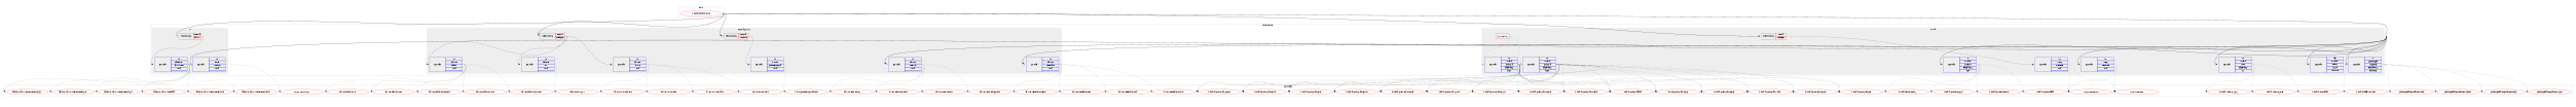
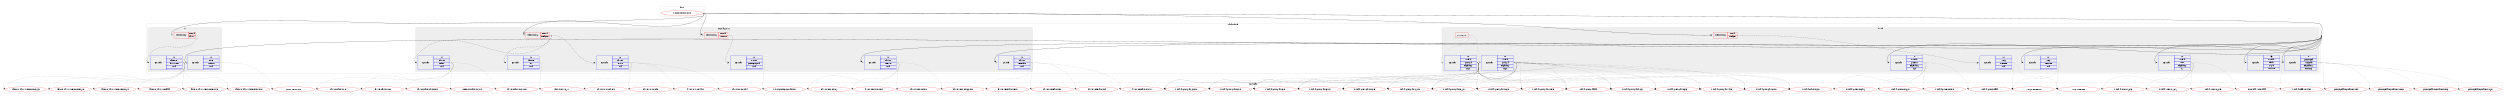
  digraph {
    compound=true
    concentrate=true
    fontname=Helvetica
    fontsize=10
    newrank=true
    rankdir=TB
    ranksep=1.5
    node [color=red fontname=Helvetica fontsize=10]
    edge [arrowhead=vee headport=w style=dotted tailport=e weight=100]
    n1 [label="sys-apps/rng-tools-6.1-r2" width=4]
    n2 [color=blue label=<<TABLE BORDER="0" CELLBORDER="1" CELLSPACING="0" CELLPADDING="4" WIDTH="220"><TR><TD ROWSPAN="6" CELLPADDING="30">pack_dep</TD></TR><TR><TD WIDTH="110">no</TD></TR><TR><TD>sys-devel</TD></TR><TR><TD>automake</TD></TR><TR><TD>greaterequal</TD></TR><TR><TD>1.16.1</TD></TR></TABLE>> shape=none]
    n3 [color=blue label=<<TABLE BORDER="0" CELLBORDER="1" CELLSPACING="0" CELLPADDING="4" WIDTH="220"><TR><TD ROWSPAN="6" CELLPADDING="30">pack_dep</TD></TR><TR><TD WIDTH="110">no</TD></TR><TR><TD>sys-devel</TD></TR><TR><TD>automake</TD></TR><TR><TD>greaterequal</TD></TR><TR><TD>1.15.1</TD></TR></TABLE>> shape=none]
    n4 [label=<<TABLE BORDER="0" CELLBORDER="1" CELLSPACING="0" CELLPADDING="4"><TR><TD CELLPADDING="10">any_of_group</TD></TR></TABLE>> shape=none]
    n5 [color=blue label=<<TABLE BORDER="0" CELLBORDER="1" CELLSPACING="0" CELLPADDING="4" WIDTH="220"><TR><TD ROWSPAN="6" CELLPADDING="30">pack_dep</TD></TR><TR><TD WIDTH="110">no</TD></TR><TR><TD>virtual</TD></TR><TR><TD>pkgconfig</TD></TR><TR><TD>none</TD></TR><TR><TD></TD></TR></TABLE>> shape=none]
    n6 [label=<<TABLE BORDER="0" CELLBORDER="1" CELLSPACING="0" CELLPADDING="4"><TR><TD ROWSPAN="3" CELLPADDING="10">use_conditional</TD></TR><TR><TD>positive</TD></TR><TR><TD>nistbeacon</TD></TR></TABLE>> shape=none]
    n7 [color=blue label=<<TABLE BORDER="0" CELLBORDER="1" CELLSPACING="0" CELLPADDING="4" WIDTH="220"><TR><TD ROWSPAN="6" CELLPADDING="30">pack_dep</TD></TR><TR><TD WIDTH="110">no</TD></TR><TR><TD>app-portage</TD></TR><TR><TD>elt-patches</TD></TR><TR><TD>greaterequal</TD></TR><TR><TD>20170815</TD></TR></TABLE>> shape=none]
    n8 [color=blue label=<<TABLE BORDER="0" CELLBORDER="1" CELLSPACING="0" CELLPADDING="4" WIDTH="220"><TR><TD ROWSPAN="6" CELLPADDING="30">pack_dep</TD></TR><TR><TD WIDTH="110">no</TD></TR><TR><TD>sys-devel</TD></TR><TR><TD>autoconf</TD></TR><TR><TD>greaterequal</TD></TR><TR><TD>2.69</TD></TR></TABLE>> shape=none]
    n9 [color=blue label=<<TABLE BORDER="0" CELLBORDER="1" CELLSPACING="0" CELLPADDING="4" WIDTH="220"><TR><TD ROWSPAN="6" CELLPADDING="30">pack_dep</TD></TR><TR><TD WIDTH="110">no</TD></TR><TR><TD>sys-devel</TD></TR><TR><TD>libtool</TD></TR><TR><TD>greaterequal</TD></TR><TR><TD>2.4</TD></TR></TABLE>> shape=none]
    n10 [color=blue label=<<TABLE BORDER="0" CELLBORDER="1" CELLSPACING="0" CELLPADDING="4" WIDTH="220"><TR><TD ROWSPAN="6" CELLPADDING="30">pack_dep</TD></TR><TR><TD WIDTH="110">no</TD></TR><TR><TD>virtual</TD></TR><TR><TD>pkgconfig</TD></TR><TR><TD>none</TD></TR><TR><TD></TD></TR></TABLE>> shape=none]
    n11 [color=blue label=<<TABLE BORDER="0" CELLBORDER="1" CELLSPACING="0" CELLPADDING="4" WIDTH="220"><TR><TD ROWSPAN="6" CELLPADDING="30">pack_dep</TD></TR><TR><TD WIDTH="110">weak</TD></TR><TR><TD>sys-devel</TD></TR><TR><TD>gettext</TD></TR><TR><TD>smaller</TD></TR><TR><TD>0.18.1.1-r3</TD></TR></TABLE>> shape=none]
    n12 [color=blue label=<<TABLE BORDER="0" CELLBORDER="1" CELLSPACING="0" CELLPADDING="4" WIDTH="220"><TR><TD ROWSPAN="6" CELLPADDING="30">pack_dep</TD></TR><TR><TD WIDTH="110">no</TD></TR><TR><TD>sys-libs</TD></TR><TR><TD>argp-standalone</TD></TR><TR><TD>none</TD></TR><TR><TD></TD></TR></TABLE>> shape=none]
    n13 [label=<<TABLE BORDER="0" CELLBORDER="1" CELLSPACING="0" CELLPADDING="4"><TR><TD ROWSPAN="3" CELLPADDING="10">use_conditional</TD></TR><TR><TD>positive</TD></TR><TR><TD>elibc_musl</TD></TR></TABLE>> shape=none]
    n14 [color=blue label=<<TABLE BORDER="0" CELLBORDER="1" CELLSPACING="0" CELLPADDING="4" WIDTH="220"><TR><TD ROWSPAN="6" CELLPADDING="30">pack_dep</TD></TR><TR><TD WIDTH="110">no</TD></TR><TR><TD>net-misc</TD></TR><TR><TD>curl</TD></TR><TR><TD>none</TD></TR><TR><TD></TD></TR></TABLE>> shape=none]
    n15 [color=blue label=<<TABLE BORDER="0" CELLBORDER="1" CELLSPACING="0" CELLPADDING="4" WIDTH="220"><TR><TD ROWSPAN="6" CELLPADDING="30">pack_dep</TD></TR><TR><TD WIDTH="110">no</TD></TR><TR><TD>dev-libs</TD></TR><TR><TD>libxml2</TD></TR><TR><TD>none</TD></TR><TR><TD></TD></TR></TABLE>> shape=none]
    n16 [color=blue label=<<TABLE BORDER="0" CELLBORDER="1" CELLSPACING="0" CELLPADDING="4" WIDTH="220"><TR><TD ROWSPAN="6" CELLPADDING="30">pack_dep</TD></TR><TR><TD WIDTH="110">no</TD></TR><TR><TD>dev-libs</TD></TR><TR><TD>openssl</TD></TR><TR><TD>none</TD></TR><TR><TD></TD></TR></TABLE>> shape=none]
    n17 [label=<<TABLE BORDER="0" CELLBORDER="1" CELLSPACING="0" CELLPADDING="4"><TR><TD ROWSPAN="3" CELLPADDING="10">use_conditional</TD></TR><TR><TD>positive</TD></TR><TR><TD>nistbeacon</TD></TR></TABLE>> shape=none]
    n18 [color=blue label=<<TABLE BORDER="0" CELLBORDER="1" CELLSPACING="0" CELLPADDING="4" WIDTH="220"><TR><TD ROWSPAN="6" CELLPADDING="30">pack_dep</TD></TR><TR><TD WIDTH="110">no</TD></TR><TR><TD>dev-libs</TD></TR><TR><TD>libgcrypt</TD></TR><TR><TD>none</TD></TR><TR><TD></TD></TR></TABLE>> shape=none]
    n19 [color=blue label=<<TABLE BORDER="0" CELLBORDER="1" CELLSPACING="0" CELLPADDING="4" WIDTH="220"><TR><TD ROWSPAN="6" CELLPADDING="30">pack_dep</TD></TR><TR><TD WIDTH="110">no</TD></TR><TR><TD>dev-libs</TD></TR><TR><TD>libgpg-error</TD></TR><TR><TD>none</TD></TR><TR><TD></TD></TR></TABLE>> shape=none]
    n20 [color=blue label=<<TABLE BORDER="0" CELLBORDER="1" CELLSPACING="0" CELLPADDING="4" WIDTH="220"><TR><TD ROWSPAN="6" CELLPADDING="30">pack_dep</TD></TR><TR><TD WIDTH="110">no</TD></TR><TR><TD>sec-policy</TD></TR><TR><TD>selinux-rngd</TD></TR><TR><TD>none</TD></TR><TR><TD></TD></TR></TABLE>> shape=none]
    n21 [label=<<TABLE BORDER="0" CELLBORDER="1" CELLSPACING="0" CELLPADDING="4"><TR><TD ROWSPAN="3" CELLPADDING="10">use_conditional</TD></TR><TR><TD>positive</TD></TR><TR><TD>selinux</TD></TR></TABLE>> shape=none]
    n22 [color=blue label=<<TABLE BORDER="0" CELLBORDER="1" CELLSPACING="0" CELLPADDING="4" WIDTH="220"><TR><TD ROWSPAN="6" CELLPADDING="30">pack_dep</TD></TR><TR><TD WIDTH="110">no</TD></TR><TR><TD>sys-fs</TD></TR><TR><TD>sysfsutils</TD></TR><TR><TD>none</TD></TR><TR><TD></TD></TR></TABLE>> shape=none]
    n23 [label="sys-devel/automake-1.10.3-r3" width=4]
    n24 [label="sys-devel/automake-1.11.6-r3" width=4]
    n25 [label="sys-devel/automake-1.12.6-r2" width=4]
    n26 [label="sys-devel/automake-1.13.4-r2" width=4]
    n27 [label="sys-devel/automake-1.14.1-r2" width=4]
    n28 [label="sys-devel/automake-1.15.1-r2" width=4]
    n29 [label="sys-devel/automake-1.16-r2" width=4]
    n30 [label="sys-devel/automake-1.16.1-r1" width=4]
    n31 [label="sys-devel/automake-1.4_p6-r2" width=4]
-   n32 [label="sys-devel/automake-1.5-r2" width=4]
+   n32 [label="sys-devel/openssl-1.5-r2" width=4]
    n33 [label="sys-devel/automake-1.6.3-r2" width=4]
    n34 [label="sys-devel/automake-1.7.9-r3" width=4]
    n35 [label="sys-devel/automake-1.8.5-r5" width=4]
-   n36 [label="sys-rng/automake-1.9.6-r5" width=4]
+   n36 [label="sys-devel/automake-1.9.6-r5" width=4]
    n37 [label="sys-devel/automake-9999" width=4]
    n38 [label="virtual/pkgconfig-0-r1" width=4]
    n39 [label="virtual/pkgconfig-1" width=4]
    n40 [label="app-portage/elt-patches-20170317" width=4]
    n41 [label="app-portage/elt-patches-20170422" width=4]
    n42 [label="app-portage/elt-patches-20170815" width=4]
    n43 [label="app-portage/elt-patches-20170826.1" width=4]
    n44 [label="sys-devel/autoconf-2.13-r1" width=4]
    n45 [label="sys-devel/autoconf-2.64-r1" width=4]
-   n46 [label="sys-devel/group-2.69-r4" width=4]
+   n46 [label="sys-devel/autoconf-2.69-r4" width=4]
    n47 [label="sys-devel/autoconf-9999" width=4]
    n48 [label="sys-devel/libtool-2.4.6-r3" width=4]
    n49 [label="sys-devel/libtool-2.4.6-r4" width=4]
-   n51 [label="sys-devel/libtool-9999" width=4]
+   n50 [label="sys-devel/libtool-2.4.6-r5" width=4]
+   n51 [label="group-devel/libtool-9999" width=4]
    n52 [label="sys-devel/gettext-0.19.8.1" width=4]
    n53 [label="sys-libs/argp-standalone-1.3-r2" width=4]
    n54 [label="net-misc/curl-7.64.0" width=4]
    n55 [label="dev-libs/libxml2-2.9.8" width=4]
    n56 [label="dev-libs/libxml2-2.9.8-r1" width=4]
    n57 [label="dev-libs/policy2-2.9.9" width=4]
    n58 [label="dev-libs/libxml2-2.9.9-r1" width=4]
    n59 [label="dev-libs/openssl-0.9.8z_p8-r1" width=4]
    n60 [label="dev-libs/openssl-1.0.2q" width=4]
    n61 [label="dev-libs/openssl-1.0.2r" width=4]
    n62 [label="dev-libs/openssl-1.0.2r-r200" width=4]
-   n63 [label="dev-libs/openssl-1.1.0j-r1" width=4]
+   n63 [label="libgpg-libs/openssl-1.1.0j-r1" width=4]
    n64 [label="dev-libs/libgcrypt-1.5.6-r101" width=4]
    n65 [label="dev-libs/libgcrypt-1.8.3" width=4]
    n66 [label="dev-libs/libgcrypt-1.8.3-r1" width=4]
    n67 [label="dev-libs/libgcrypt-1.8.4" width=4]
    n68 [label="dev-libs/libgpg-error-1.37-r1" width=4]
    n69 [label="dev-libs/libgpg-error-1.29" width=4]
    n70 [label="dev-libs/libgpg-error-1.32" width=4]
    n71 [label="dev-libs/libgpg-error-1.32-r1" width=4]
    n72 [label="sec-policy/selinux-rngd-2.20180114-r1" width=4]
    n73 [label="sec-policy/selinux-rngd-2.20180114-r2" width=4]
-   n74 [label="sec-policy/selinux-apps-2.20180114-r3" width=4]
+   n74 [label="sec-policy/selinux-rngd-2.20180114-r3" width=4]
    n75 [label="sec-policy/selinux-rngd-2.20180701-r1" width=4]
    n76 [label="sec-policy/selinux-rngd-2.20180701-r2" width=4]
    n77 [label="sec-policy/selinux-rngd-9999" width=4]
    n78 [label="sys-fs/sysfsutils-2.1.0" width=4]
    subgraph cluster_1 {
      color=gray
      label=<<i>ebuild</i>>
      rank=same
      n1
    }
    subgraph cluster_2 {
      color=gray
      label=<<i>dependencies</i>>
      subgraph cluster_3 {
        color=gray
        fillcolor="#eeeeee"
        label=<<i>compile</i>>
        style=filled
        subgraph sub_4 {
          color=gray
          fillcolor="#eeeeee"
          label=<<i>compile</i>>
          style=filled
          n4
          subgraph sub_5 {
            color=gray
            fillcolor="#eeeeee"
            label=<<i>compile</i>>
            style=filled
            n2
          }
          subgraph sub_6 {
            color=gray
            fillcolor="#eeeeee"
            label=<<i>compile</i>>
            style=filled
            n3
          }
        }
        subgraph sub_7 {
          color=gray
          fillcolor="#eeeeee"
          label=<<i>compile</i>>
          style=filled
          n6
          subgraph sub_8 {
            color=gray
            fillcolor="#eeeeee"
            label=<<i>compile</i>>
            style=filled
            n5
          }
        }
        subgraph sub_9 {
          color=gray
          fillcolor="#eeeeee"
          label=<<i>compile</i>>
          style=filled
          n7
        }
        subgraph sub_10 {
          color=gray
          fillcolor="#eeeeee"
          label=<<i>compile</i>>
          style=filled
          n8
        }
        subgraph sub_11 {
          color=gray
          fillcolor="#eeeeee"
          label=<<i>compile</i>>
          style=filled
          n9
        }
        subgraph sub_12 {
          color=gray
          fillcolor="#eeeeee"
          label=<<i>compile</i>>
          style=filled
          n10
        }
        subgraph sub_13 {
          color=gray
          fillcolor="#eeeeee"
          label=<<i>compile</i>>
          style=filled
          n11
        }
      }
      subgraph cluster_14 {
        color=gray
        fillcolor="#eeeeee"
        label=<<i>compile and run</i>>
        style=filled
        subgraph sub_15 {
          color=gray
          fillcolor="#eeeeee"
          label=<<i>compile and run</i>>
          style=filled
          n13
          subgraph sub_16 {
            color=gray
            fillcolor="#eeeeee"
            label=<<i>compile and run</i>>
            style=filled
            n12
          }
        }
        subgraph sub_17 {
          color=gray
          fillcolor="#eeeeee"
          label=<<i>compile and run</i>>
          style=filled
          n17
          subgraph sub_18 {
            color=gray
            fillcolor="#eeeeee"
            label=<<i>compile and run</i>>
            style=filled
            n14
          }
          subgraph sub_19 {
            color=gray
            fillcolor="#eeeeee"
            label=<<i>compile and run</i>>
            style=filled
            n15
          }
          subgraph sub_20 {
            color=gray
            fillcolor="#eeeeee"
            label=<<i>compile and run</i>>
            style=filled
            n16
          }
        }
        subgraph sub_21 {
          color=gray
          fillcolor="#eeeeee"
          label=<<i>compile and run</i>>
          style=filled
          n18
        }
        subgraph sub_22 {
          color=gray
          fillcolor="#eeeeee"
          label=<<i>compile and run</i>>
          style=filled
          n19
        }
      }
      subgraph cluster_23 {
        color=gray
        fillcolor="#eeeeee"
        label=<<i>run</i>>
        style=filled
        subgraph sub_24 {
          color=gray
          fillcolor="#eeeeee"
          label=<<i>run</i>>
          style=filled
          n21
          subgraph sub_25 {
            color=gray
            fillcolor="#eeeeee"
            label=<<i>run</i>>
            style=filled
            n20
          }
        }
        subgraph sub_26 {
          color=gray
          fillcolor="#eeeeee"
          label=<<i>run</i>>
          style=filled
          n22
        }
      }
    }
    subgraph cluster_27 {
      color=gray
      label=<<i>candidates</i>>
      rank=same
      subgraph sub_28 {
        color=black
        label=<<i>candidates</i>>
        nodesep=1
        rank=same
        n23
        n24
        n25
        n26
        n27
        n28
        n29
        n30
        n31
        n32
        n33
        n34
        n35
        n36
        n37
      }
      subgraph sub_29 {
        color=black
        label=<<i>candidates</i>>
        nodesep=1
        rank=same
        n23
        n24
        n25
        n26
        n27
        n28
        n29
        n30
        n31
        n32
        n33
        n34
        n35
        n36
        n37
      }
      subgraph sub_30 {
        color=black
        label=<<i>candidates</i>>
        nodesep=1
        rank=same
        n38
        n39
      }
      subgraph sub_31 {
        color=black
        label=<<i>candidates</i>>
        nodesep=1
        rank=same
        n40
        n41
        n42
        n43
      }
      subgraph sub_32 {
        color=black
        label=<<i>candidates</i>>
        nodesep=1
        rank=same
        n44
        n45
        n46
        n47
      }
      subgraph sub_33 {
        color=black
        label=<<i>candidates</i>>
        nodesep=1
        rank=same
        n48
        n49
+       n50
        n51
      }
      subgraph sub_34 {
        color=black
        label=<<i>candidates</i>>
        nodesep=1
        rank=same
        n38
        n39
      }
      subgraph sub_35 {
        color=black
        label=<<i>candidates</i>>
        nodesep=1
        rank=same
        n52
      }
      subgraph sub_36 {
        color=black
        label=<<i>candidates</i>>
        nodesep=1
        rank=same
        n53
      }
      subgraph sub_37 {
        color=black
        label=<<i>candidates</i>>
        nodesep=1
        rank=same
        n54
      }
      subgraph sub_38 {
        color=black
        label=<<i>candidates</i>>
        nodesep=1
        rank=same
        n55
        n56
        n57
        n58
      }
      subgraph sub_39 {
        color=black
        label=<<i>candidates</i>>
        nodesep=1
        rank=same
        n59
        n60
        n61
        n62
        n63
      }
      subgraph sub_40 {
        color=black
        label=<<i>candidates</i>>
        nodesep=1
        rank=same
        n64
        n65
        n66
        n67
      }
      subgraph sub_41 {
        color=black
        label=<<i>candidates</i>>
        nodesep=1
        rank=same
        n68
        n69
        n70
        n71
      }
      subgraph sub_42 {
        color=black
        label=<<i>candidates</i>>
        nodesep=1
        rank=same
        n72
        n73
        n74
        n75
        n76
        n77
      }
      subgraph sub_43 {
        color=black
        label=<<i>candidates</i>>
        nodesep=1
        rank=same
        n78
      }
    }
    n1 -> n6 [style=solid weight=20]
    n1 -> n7 [style=solid weight=20]
    n1 -> n8 [style=solid weight=20]
    n1 -> n9 [style=solid weight=20]
    n1 -> n10 [style=solid weight=20]
    n1 -> n11 [style=solid weight=20]
    n1 -> n13 [arrowhead=odotvee style=solid weight=20]
    n1 -> n17 [arrowhead=odotvee style=solid weight=20]
    n1 -> n18 [arrowhead=odotvee style=solid weight=20]
    n1 -> n19 [arrowhead=odotvee style=solid weight=20]
    n1 -> n21 [arrowhead=odot style=solid weight=20]
    n1 -> n22 [arrowhead=odot style=solid weight=20]
    n2 -> n23
    n2 -> n24
    n2 -> n25
    n2 -> n26
    n2 -> n27
    n2 -> n28
    n2 -> n29
    n2 -> n30
    n2 -> n31
    n2 -> n32
    n2 -> n33
    n2 -> n34
    n2 -> n35
    n2 -> n36
    n2 -> n37
    n3 -> n23
    n3 -> n24
    n3 -> n25
    n3 -> n26
    n3 -> n27
    n3 -> n28
    n3 -> n29
    n3 -> n30
    n3 -> n31
    n3 -> n32
    n3 -> n33
    n3 -> n34
    n3 -> n35
    n3 -> n36
    n3 -> n37
    n4 -> n2 [arrowhead=oinv weight=20]
    n4 -> n3 [arrowhead=oinv weight=20]
    n5 -> n38
    n5 -> n39
    n6 -> n5 [style=dashed weight=20]
    n7 -> n40
    n7 -> n41
    n7 -> n42
    n7 -> n43
    n8 -> n44
    n8 -> n45
    n8 -> n46
    n8 -> n47
    n9 -> n48
    n9 -> n49
+   n9 -> n50
    n9 -> n51
    n10 -> n38
    n10 -> n39
    n11 -> n52
    n12 -> n53
    n13 -> n12 [style=dashed weight=20]
    n14 -> n54
    n15 -> n55
    n15 -> n56
    n15 -> n57
    n15 -> n58
    n16 -> n59
    n16 -> n60
    n16 -> n61
    n16 -> n62
    n16 -> n63
    n17 -> n14 [style=dashed weight=20]
    n17 -> n15 [style=dashed weight=20]
    n17 -> n16 [style=dashed weight=20]
    n18 -> n64
    n18 -> n65
    n18 -> n66
    n18 -> n67
    n19 -> n68
    n19 -> n69
    n19 -> n70
    n19 -> n71
    n20 -> n72
    n20 -> n73
    n20 -> n74
    n20 -> n75
    n20 -> n76
    n20 -> n77
    n21 -> n20 [style=dashed weight=20]
    n22 -> n78
  }
